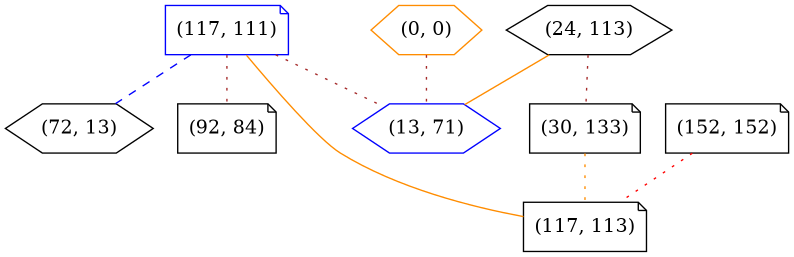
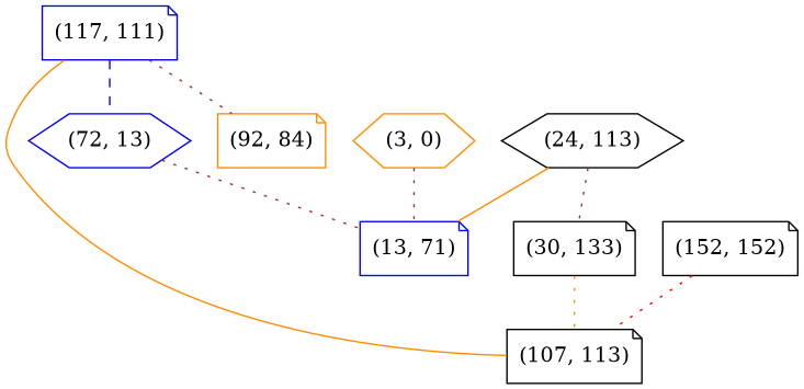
  graph {
    node [color=black shape=note]
    edge [color=brown style=dotted weight=1]
    "(117, 111)" [color=blue]
-   "(72, 13)" [shape=hexagon]
-   "(92, 84)"
-   "(117, 113)"
-   "(13, 71)" [color=blue shape=hexagon]
+   "(72, 13)" [color=blue shape=hexagon]
+   "(92, 84)" [color=darkorange]
+   "(117, 113)" [label="(107, 113)"]
+   "(13, 71)" [color=blue]
    "(24, 113)" [shape=hexagon]
    "(30, 133)"
-   "(0, 0)" [color=darkorange shape=hexagon]
+   "(0, 0)" [color=darkorange shape=hexagon label="(3, 0)"]
    n9 [label="(152, 152)"]
    "(117, 111)" -- "(72, 13)" [color=blue style=dashed weight=2]
    "(117, 111)" -- "(92, 84)"
    "(117, 111)" -- "(117, 113)" [color=darkorange style=solid]
-   "(117, 111)" -- "(13, 71)"
+   "(72, 13)" -- "(13, 71)"
    "(24, 113)" -- "(13, 71)" [color=darkorange style=solid]
    "(24, 113)" -- "(30, 133)"
    "(30, 133)" -- "(117, 113)" [color=darkorange]
    "(0, 0)" -- "(13, 71)" [weight=4]
    n9 -- "(117, 113)" [color=red]
  }
